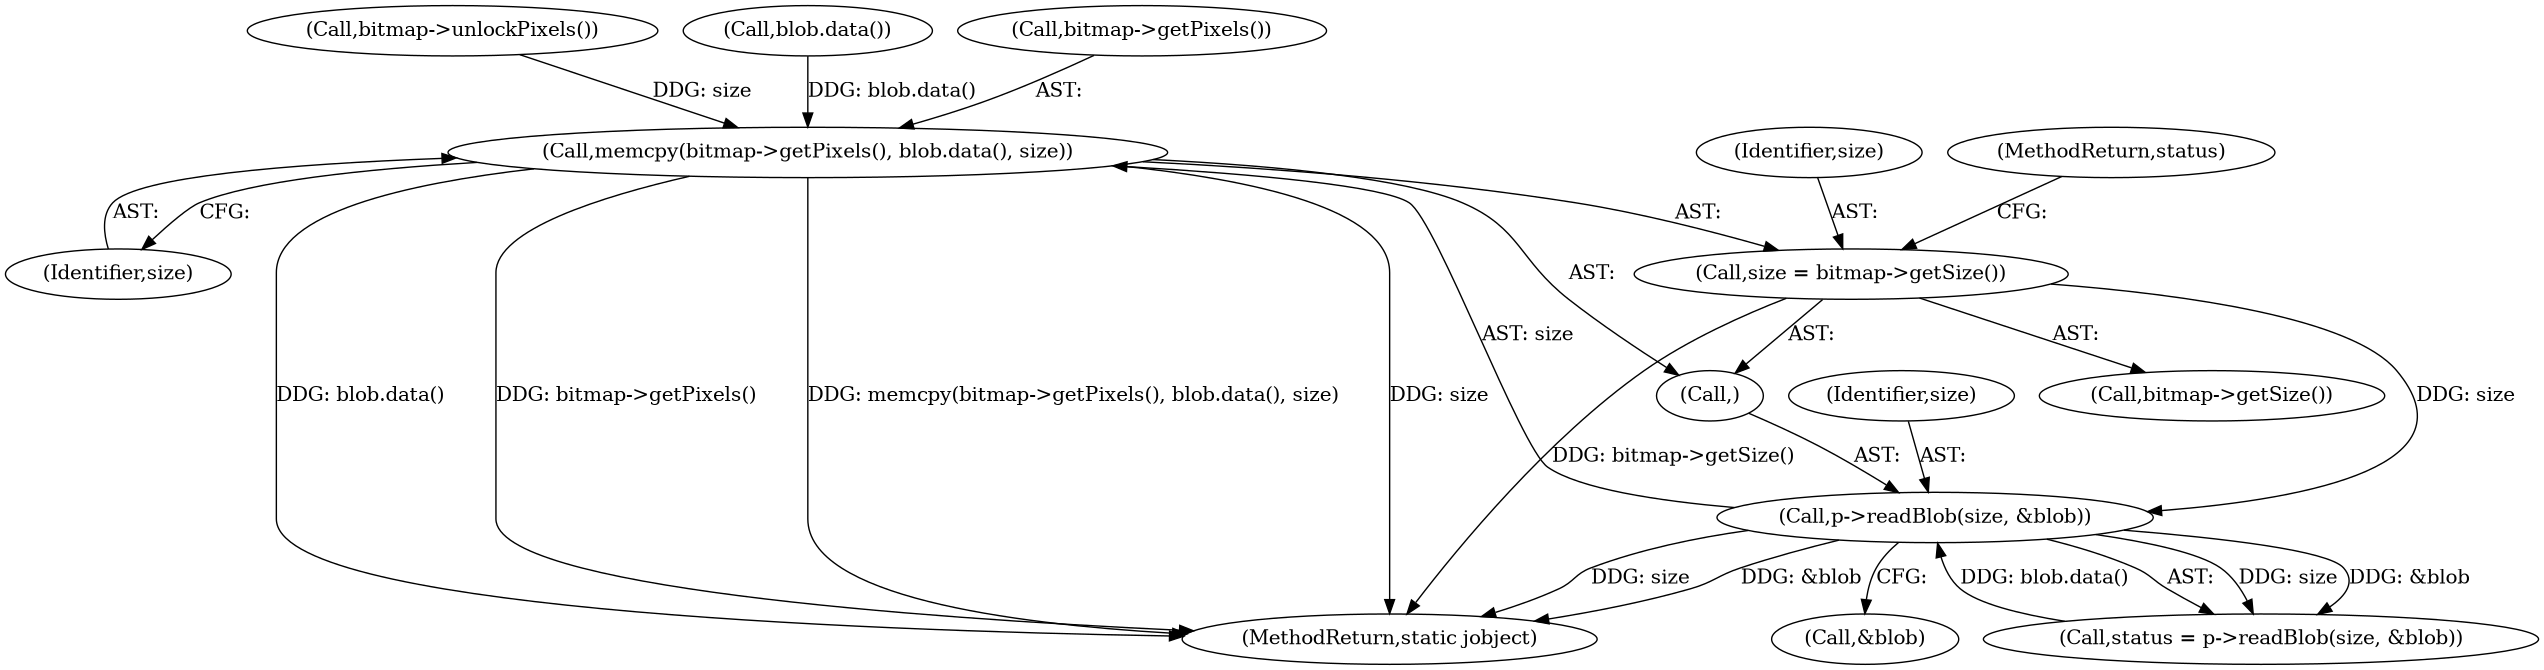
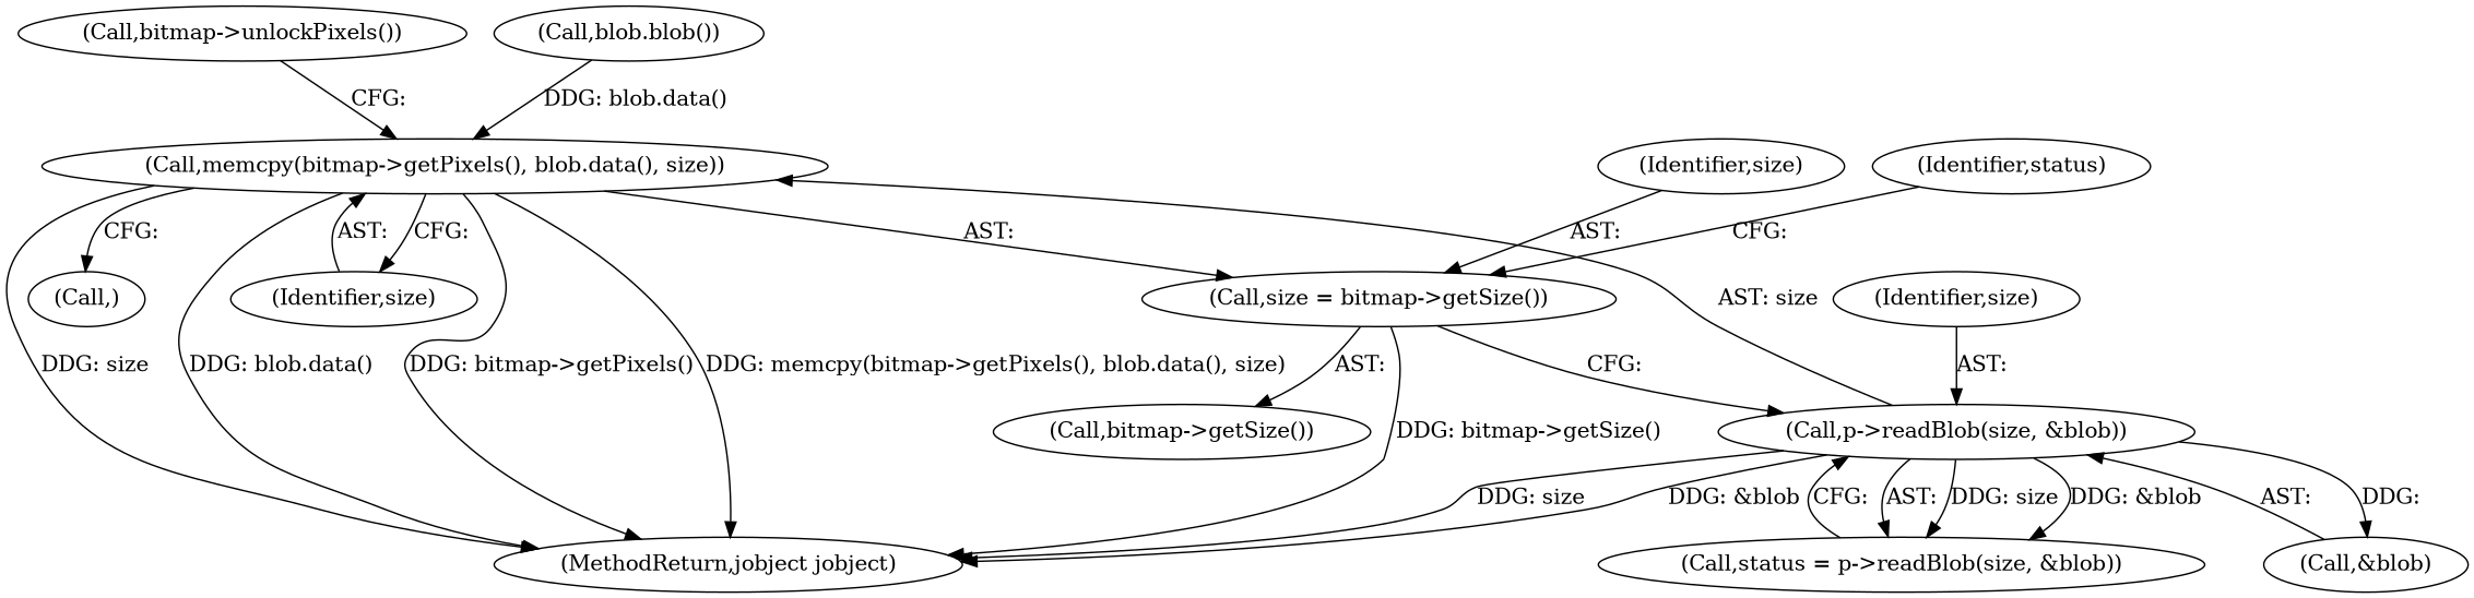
  digraph {
    n1 [label="(Call,memcpy(bitmap->getPixels(), blob.data(), size))"]
    n2 [label="(Call,)"]
    n3 [label="(Identifier,size)"]
-   n4 [label="(MethodReturn,static jobject)"]
+   n4 [label="(MethodReturn,jobject jobject)"]
    n5 [label="(Call,size = bitmap->getSize())"]
    n6 [label="(Call,p->readBlob(size, &blob))"]
    n7 [label="(Call,&blob)"]
    n8 [label="(Call,status = p->readBlob(size, &blob))"]
    n9 [label="(Call,bitmap->getSize())"]
    n10 [label="(Identifier,size)"]
-   n11 [label="(MethodReturn,status)"]
+   n11 [label="(Identifier,status)"]
    n12 [label="(Identifier,size)"]
    n13 [label="(Call,bitmap->unlockPixels())"]
-   n14 [label="(Call,blob.data())"]
-   n15 [label="(Call,bitmap->getPixels())"]
-   n1 -> n2 [label="AST: "]
+   n14 [label="(Call,blob.blob())"]
+   n1 -> n2 [label="CFG: "]
    n1 -> n3 [label="CFG: "]
    n1 -> n4 [label="DDG: blob.data()"]
    n1 -> n4 [label="DDG: bitmap->getPixels()"]
    n1 -> n4 [label="DDG: memcpy(bitmap->getPixels(), blob.data(), size)"]
    n1 -> n4 [label="DDG: size"]
    n1 -> n5 [label="AST: "]
    n3 -> n1 [label="AST: "]
-   n5 -> n2 [label="AST: "]
    n5 -> n4 [label="DDG: bitmap->getSize()"]
-   n5 -> n6 [label="DDG: size"]
+   n5 -> n6 [label="CFG: "]
    n5 -> n9 [label="AST: "]
    n6 -> n1 [label="AST: size"]
    n6 -> n4 [label="DDG: size"]
    n6 -> n4 [label="DDG: &blob"]
-   n6 -> n7 [label="CFG: "]
+   n6 -> n7 [label="DDG: "]
    n6 -> n8 [label="AST: "]
    n6 -> n8 [label="DDG: size"]
    n6 -> n8 [label="DDG: &blob"]
-   n2 -> n6 [label="AST: "]
-   n8 -> n6 [label="DDG: blob.data()"]
+   n7 -> n6 [label="AST: "]
+   n8 -> n6 [label="CFG: "]
    n10 -> n5 [label="AST: "]
    n11 -> n5 [label="CFG: "]
    n12 -> n6 [label="AST: "]
-   n13 -> n1 [label="DDG: size"]
+   n13 -> n1 [label="CFG: "]
    n14 -> n1 [label="DDG: blob.data()"]
-   n15 -> n1 [label="AST: "]
  }
